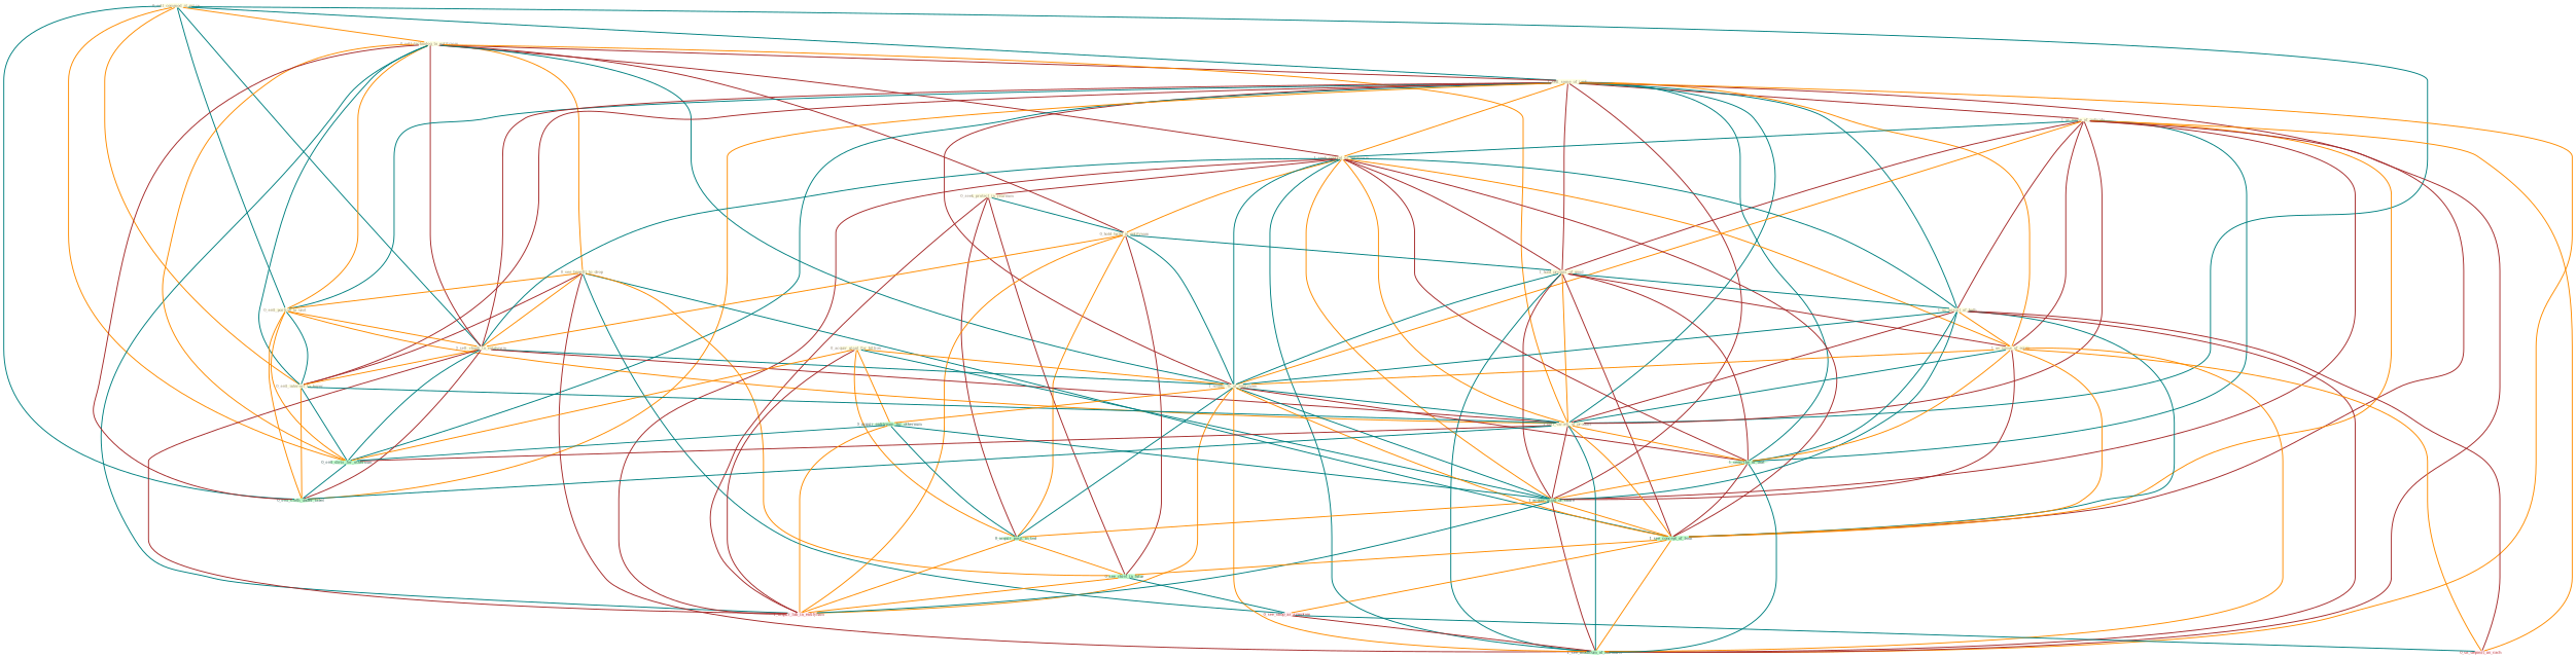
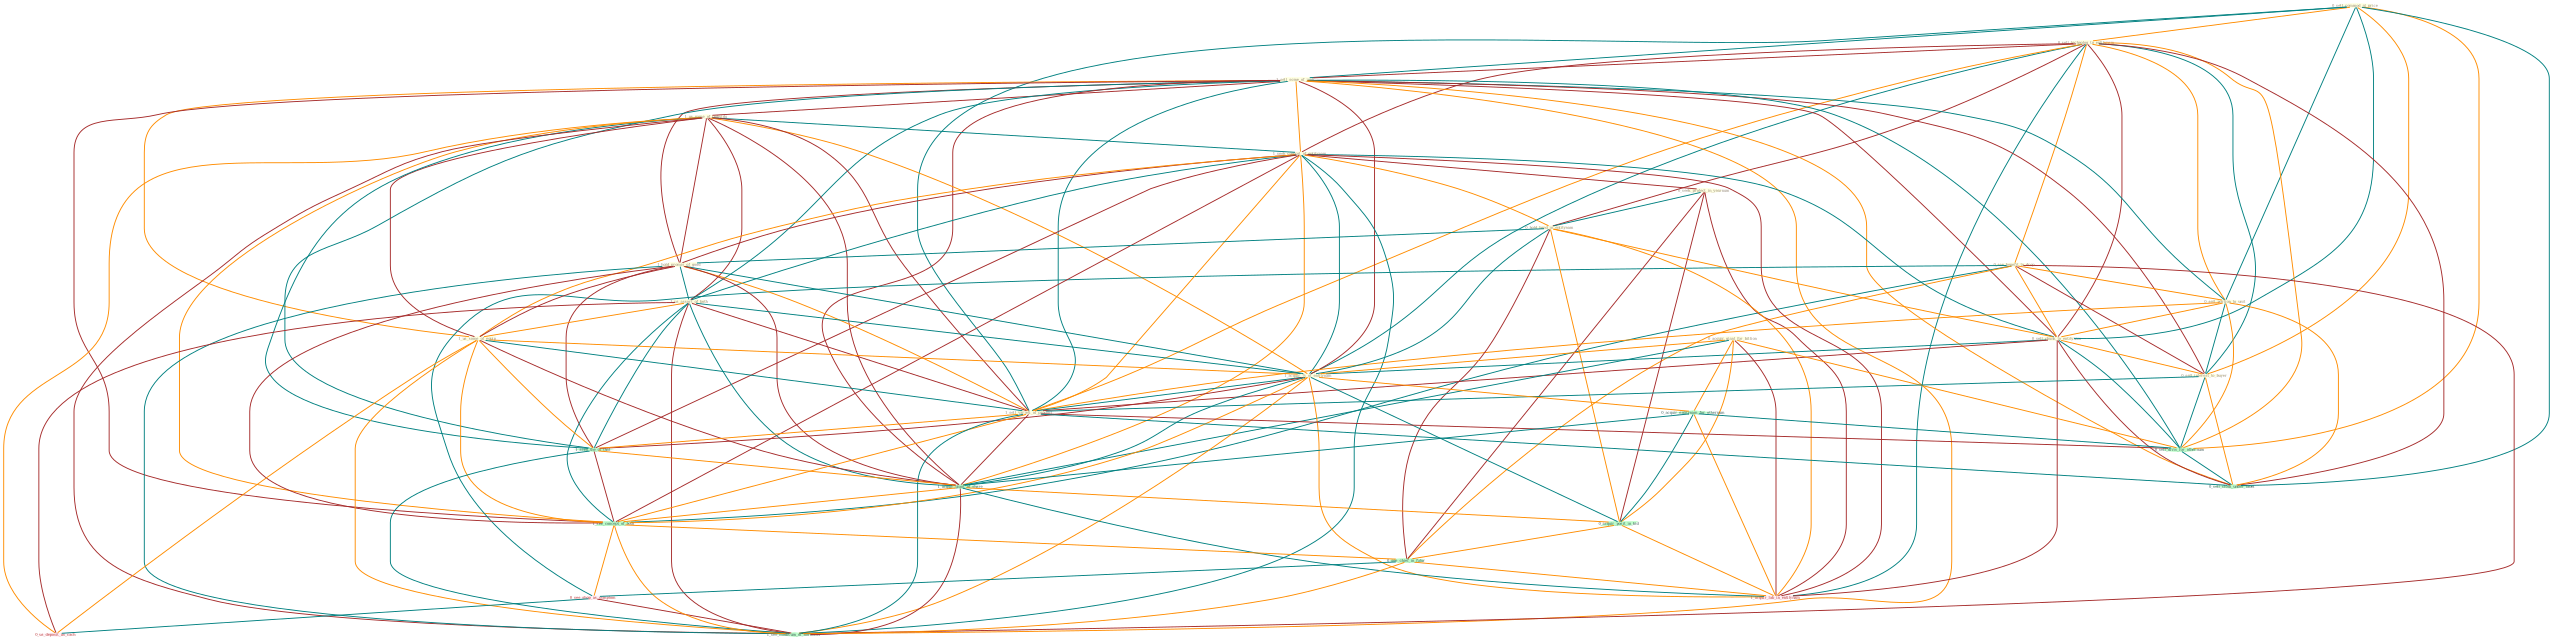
  graph {
    node [color="#ffffe0" fixedsize=true fontcolor="#8b7d6b" fontsize=4 shape=diamond style=filled]
    edge [color=darkorange w=1]
    "0_sell_commod_at_price " [height=.06 shape=ellipse width=.5]
    "0_sell_technolog_to_entitynam " [height=.06 shape=ellipse width=.5]
    "1_sell_some_of_junk " [height=.06 shape=parallelogram width=.5]
    "1_us_name_of_individu " [height=.06 width=.5]
    "0_see_benefit_to_drop " [height=.06 width=.5]
    "1_seek_control_of_entitynam " [height=.06 width=.5]
    "0_seek_protect_in_yearnum " [height=.06 shape=ellipse width=.5]
    "0_sell_portion_to_unit " [height=.06 width=.5]
    "0_hold_hand_in_entitynam " [height=.06 width=.5]
    "1_hold_promis_of_good " [height=.06 shape=parallelogram width=.5]
    "0_sell_chunk_to_entitynam " [height=.06 shape=ellipse width=.5]
    "0_acquir_giant_for_billion " [height=.06 shape=ellipse width=.5]
    "0_sell_interest_to_buyer " [height=.06 width=.5]
    n14 [height=.06 label="1_us_assort_of_both" shape=ellipse width=.5]
    "1_us_some_of_equip " [height=.06 shape=parallelogram width=.5]
    "1_acquir_%_of_entitynam " [height=.06 shape=parallelogram width=.5]
    "1_sell_varieti_of_product " [height=.06 shape=parallelogram width=.5]
    "0_see_shop_as_symptom " [color="#fff0f5" fontcolor="#b22222" height=.06 width=.5]
    "1_acquir_lab_in_entitynam " [color="#fff0f5" fontcolor="#b22222" height=.06 shape=parallelogram width=.5]
    "0_us_deposit_as_cach " [color="#fff0f5" fontcolor="#b22222" height=.06 width=.5]
    "0_sell_divis_for_othernum " [color="#BDFCC9" fontcolor="#2f4f4f" height=.06 shape=ellipse width=.5]
    "0_sell_cloth_under_label " [color="#BDFCC9" fontcolor="#2f4f4f" height=.06 width=.5]
    "1_seen_the_of_that " [color="#BDFCC9" fontcolor="#2f4f4f" height=.06 width=.5]
    n24 [color="#BDFCC9" fontcolor="#2f4f4f" height=.06 label="1_acquir_giant_of_share" width=.5]
    "1_see_concept_of_both " [color="#BDFCC9" fontcolor="#2f4f4f" height=.06 shape=parallelogram width=.5]
    "1_see_modicum_of_normalci " [color="#BDFCC9" fontcolor="#2f4f4f" height=.06 width=.5]
    "0_see_chief_in_futur " [color="#BDFCC9" fontcolor="#2f4f4f" height=.06 shape=ellipse width=.5]
-   "0_acquir_posit_in_bid " [color="#BDFCC9" fontcolor="#2f4f4f" height=.06 width=.5]
+   "0_acquir_posit_in_bid " [color="#BDFCC9" fontcolor="#2f4f4f" height=.06 shape=parallelogram width=.5]
    "0_acquir_entitynam_for_othernum " [color="#BDFCC9" fontcolor="#2f4f4f" height=.06 width=.5]
    subgraph sub_1 {
      "0_sell_commod_at_price "
      "0_sell_technolog_to_entitynam "
      "1_sell_some_of_junk "
      "1_us_name_of_individu "
      "0_see_benefit_to_drop "
      "1_seek_control_of_entitynam "
      "0_seek_protect_in_yearnum "
      "0_sell_portion_to_unit "
      "0_hold_hand_in_entitynam "
      "1_hold_promis_of_good "
      "0_sell_chunk_to_entitynam "
      "0_acquir_giant_for_billion "
      "0_sell_interest_to_buyer "
      n14
      "1_us_some_of_equip "
      "1_acquir_%_of_entitynam "
      "1_sell_varieti_of_product "
    }
    subgraph sub_2 {
      "0_see_shop_as_symptom "
      "1_acquir_lab_in_entitynam "
      "0_us_deposit_as_cach "
    }
    "0_sell_commod_at_price " -- "0_sell_technolog_to_entitynam "
    "0_sell_commod_at_price " -- "1_sell_some_of_junk " [color=teal]
    "0_sell_commod_at_price " -- "0_sell_portion_to_unit " [color=teal]
    "0_sell_commod_at_price " -- "0_sell_chunk_to_entitynam " [color=teal]
    "0_sell_commod_at_price " -- "0_sell_interest_to_buyer "
    "0_sell_commod_at_price " -- "1_sell_varieti_of_product " [color=teal]
    "0_sell_commod_at_price " -- "0_sell_divis_for_othernum "
    "0_sell_commod_at_price " -- "0_sell_cloth_under_label " [color=teal]
    "0_sell_technolog_to_entitynam " -- "1_sell_some_of_junk " [color=brown]
    "0_sell_technolog_to_entitynam " -- "0_see_benefit_to_drop "
    "0_sell_technolog_to_entitynam " -- "1_seek_control_of_entitynam " [color=brown]
    "0_sell_technolog_to_entitynam " -- "0_sell_portion_to_unit " [w=2]
    "0_sell_technolog_to_entitynam " -- "0_hold_hand_in_entitynam " [color=brown]
    "0_sell_technolog_to_entitynam " -- "0_sell_chunk_to_entitynam " [color=brown w=3]
    "0_sell_technolog_to_entitynam " -- "0_sell_interest_to_buyer " [color=teal w=2]
    "0_sell_technolog_to_entitynam " -- "1_acquir_%_of_entitynam " [color=teal]
    "0_sell_technolog_to_entitynam " -- "1_sell_varieti_of_product "
    "0_sell_technolog_to_entitynam " -- "1_acquir_lab_in_entitynam " [color=teal]
    "0_sell_technolog_to_entitynam " -- "0_sell_divis_for_othernum "
    "0_sell_technolog_to_entitynam " -- "0_sell_cloth_under_label " [color=brown]
    "1_sell_some_of_junk " -- "1_us_name_of_individu " [color=brown]
    "1_sell_some_of_junk " -- "1_seek_control_of_entitynam "
    "1_sell_some_of_junk " -- "0_sell_portion_to_unit " [color=teal]
    "1_sell_some_of_junk " -- "1_hold_promis_of_good " [color=brown]
    "1_sell_some_of_junk " -- "0_sell_chunk_to_entitynam " [color=brown]
    "1_sell_some_of_junk " -- "0_sell_interest_to_buyer " [color=brown]
    "1_sell_some_of_junk " -- n14 [color=teal]
    "1_sell_some_of_junk " -- "1_us_some_of_equip " [w=2]
    "1_sell_some_of_junk " -- "1_acquir_%_of_entitynam " [color=brown]
    "1_sell_some_of_junk " -- "1_sell_varieti_of_product " [color=teal w=2]
    "1_sell_some_of_junk " -- "0_sell_divis_for_othernum " [color=teal]
    "1_sell_some_of_junk " -- "0_sell_cloth_under_label "
    "1_sell_some_of_junk " -- "1_seen_the_of_that " [color=teal]
    "1_sell_some_of_junk " -- n24 [color=brown]
    "1_sell_some_of_junk " -- "1_see_concept_of_both " [color=brown]
    "1_sell_some_of_junk " -- "1_see_modicum_of_normalci "
    "1_us_name_of_individu " -- "1_seek_control_of_entitynam " [color=teal]
    "1_us_name_of_individu " -- "1_hold_promis_of_good " [color=brown]
    "1_us_name_of_individu " -- n14 [color=brown w=2]
    "1_us_name_of_individu " -- "1_us_some_of_equip " [color=brown w=2]
    "1_us_name_of_individu " -- "1_acquir_%_of_entitynam "
    "1_us_name_of_individu " -- "1_sell_varieti_of_product " [color=brown]
    "1_us_name_of_individu " -- "0_us_deposit_as_cach "
    "1_us_name_of_individu " -- "1_seen_the_of_that " [color=teal]
    "1_us_name_of_individu " -- n24 [color=brown]
    "1_us_name_of_individu " -- "1_see_concept_of_both "
    "1_us_name_of_individu " -- "1_see_modicum_of_normalci " [color=brown]
    "0_see_benefit_to_drop " -- "0_sell_portion_to_unit "
    "0_see_benefit_to_drop " -- "0_sell_chunk_to_entitynam "
    "0_see_benefit_to_drop " -- "0_sell_interest_to_buyer " [color=brown]
    "0_see_benefit_to_drop " -- "0_see_shop_as_symptom " [color=teal]
    "0_see_benefit_to_drop " -- "1_see_concept_of_both " [color=teal]
    "0_see_benefit_to_drop " -- "1_see_modicum_of_normalci " [color=brown]
    "0_see_benefit_to_drop " -- "0_see_chief_in_futur "
    "1_seek_control_of_entitynam " -- "0_seek_protect_in_yearnum " [color=brown]
    "1_seek_control_of_entitynam " -- "0_hold_hand_in_entitynam "
    "1_seek_control_of_entitynam " -- "1_hold_promis_of_good " [color=brown]
    "1_seek_control_of_entitynam " -- "0_sell_chunk_to_entitynam " [color=teal]
    "1_seek_control_of_entitynam " -- n14 [color=teal]
    "1_seek_control_of_entitynam " -- "1_us_some_of_equip "
    "1_seek_control_of_entitynam " -- "1_acquir_%_of_entitynam " [color=teal w=2]
    "1_seek_control_of_entitynam " -- "1_sell_varieti_of_product "
    "1_seek_control_of_entitynam " -- "1_acquir_lab_in_entitynam " [color=brown]
    "1_seek_control_of_entitynam " -- "1_seen_the_of_that " [color=brown]
    "1_seek_control_of_entitynam " -- n24
    "1_seek_control_of_entitynam " -- "1_see_concept_of_both " [color=brown]
    "1_seek_control_of_entitynam " -- "1_see_modicum_of_normalci " [color=teal]
    "0_seek_protect_in_yearnum " -- "0_hold_hand_in_entitynam " [color=teal]
    "0_seek_protect_in_yearnum " -- "1_acquir_lab_in_entitynam " [color=brown]
    "0_seek_protect_in_yearnum " -- "0_see_chief_in_futur " [color=brown]
    "0_seek_protect_in_yearnum " -- "0_acquir_posit_in_bid " [color=brown]
    "0_sell_portion_to_unit " -- "0_sell_chunk_to_entitynam " [w=2]
    "0_sell_portion_to_unit " -- "0_sell_interest_to_buyer " [color=teal w=2]
    "0_sell_portion_to_unit " -- "1_sell_varieti_of_product "
    "0_sell_portion_to_unit " -- "0_sell_divis_for_othernum "
    "0_sell_portion_to_unit " -- "0_sell_cloth_under_label "
    "0_hold_hand_in_entitynam " -- "1_hold_promis_of_good " [color=teal]
    "0_hold_hand_in_entitynam " -- "0_sell_chunk_to_entitynam "
    "0_hold_hand_in_entitynam " -- "1_acquir_%_of_entitynam " [color=teal]
    "0_hold_hand_in_entitynam " -- "1_acquir_lab_in_entitynam " [w=2]
    "0_hold_hand_in_entitynam " -- "0_see_chief_in_futur " [color=brown]
    "0_hold_hand_in_entitynam " -- "0_acquir_posit_in_bid "
    "1_hold_promis_of_good " -- n14 [color=teal]
    "1_hold_promis_of_good " -- "1_us_some_of_equip " [color=brown]
    "1_hold_promis_of_good " -- "1_acquir_%_of_entitynam " [color=teal]
    "1_hold_promis_of_good " -- "1_sell_varieti_of_product "
    "1_hold_promis_of_good " -- "1_seen_the_of_that " [color=brown]
    "1_hold_promis_of_good " -- n24 [color=brown]
    "1_hold_promis_of_good " -- "1_see_concept_of_both " [color=brown]
    "1_hold_promis_of_good " -- "1_see_modicum_of_normalci " [color=teal]
    "0_sell_chunk_to_entitynam " -- "0_sell_interest_to_buyer " [w=2]
    "0_sell_chunk_to_entitynam " -- "1_acquir_%_of_entitynam " [color=teal]
    "0_sell_chunk_to_entitynam " -- "1_sell_varieti_of_product " [color=brown]
    "0_sell_chunk_to_entitynam " -- "1_acquir_lab_in_entitynam " [color=brown]
    "0_sell_chunk_to_entitynam " -- "0_sell_divis_for_othernum " [color=teal]
    "0_sell_chunk_to_entitynam " -- "0_sell_cloth_under_label " [color=brown]
    "0_acquir_giant_for_billion " -- "1_acquir_%_of_entitynam "
    "0_acquir_giant_for_billion " -- "1_acquir_lab_in_entitynam " [color=brown]
    "0_acquir_giant_for_billion " -- "0_sell_divis_for_othernum "
    "0_acquir_giant_for_billion " -- n24 [color=teal]
    "0_acquir_giant_for_billion " -- "0_acquir_posit_in_bid "
    "0_acquir_giant_for_billion " -- "0_acquir_entitynam_for_othernum " [w=2]
    "0_sell_interest_to_buyer " -- "1_sell_varieti_of_product " [color=teal]
    "0_sell_interest_to_buyer " -- "0_sell_divis_for_othernum " [color=teal]
    "0_sell_interest_to_buyer " -- "0_sell_cloth_under_label "
    n14 -- "1_us_some_of_equip " [w=2]
    n14 -- "1_acquir_%_of_entitynam " [color=teal]
    n14 -- "1_sell_varieti_of_product " [color=brown]
    n14 -- "0_us_deposit_as_cach " [color=brown]
    n14 -- "1_seen_the_of_that " [color=teal]
    n14 -- n24 [color=teal]
    n14 -- "1_see_concept_of_both " [color=teal]
    n14 -- "1_see_modicum_of_normalci " [color=brown]
    "1_us_some_of_equip " -- "1_acquir_%_of_entitynam "
    "1_us_some_of_equip " -- "1_sell_varieti_of_product " [color=teal]
    "1_us_some_of_equip " -- "0_us_deposit_as_cach "
    "1_us_some_of_equip " -- "1_seen_the_of_that "
    "1_us_some_of_equip " -- n24 [color=brown]
    "1_us_some_of_equip " -- "1_see_concept_of_both "
    "1_us_some_of_equip " -- "1_see_modicum_of_normalci "
    "1_acquir_%_of_entitynam " -- "1_sell_varieti_of_product " [color=teal]
    "1_acquir_%_of_entitynam " -- "1_acquir_lab_in_entitynam " [w=2]
    "1_acquir_%_of_entitynam " -- "1_seen_the_of_that " [color=brown]
    "1_acquir_%_of_entitynam " -- n24 [color=teal w=2]
    "1_acquir_%_of_entitynam " -- "1_see_concept_of_both "
    "1_acquir_%_of_entitynam " -- "1_see_modicum_of_normalci "
    "1_acquir_%_of_entitynam " -- "0_acquir_posit_in_bid " [color=teal]
    "1_acquir_%_of_entitynam " -- "0_acquir_entitynam_for_othernum "
    "1_sell_varieti_of_product " -- "0_sell_divis_for_othernum " [color=brown]
    "1_sell_varieti_of_product " -- "0_sell_cloth_under_label " [color=teal]
    "1_sell_varieti_of_product " -- "1_seen_the_of_that "
    "1_sell_varieti_of_product " -- n24 [color=brown]
    "1_sell_varieti_of_product " -- "1_see_concept_of_both "
    "1_sell_varieti_of_product " -- "1_see_modicum_of_normalci " [color=teal]
    "0_see_shop_as_symptom " -- "0_us_deposit_as_cach " [color=teal]
    "0_see_shop_as_symptom " -- "1_see_modicum_of_normalci " [color=brown]
    "0_sell_divis_for_othernum " -- "0_sell_cloth_under_label " [color=teal]
    "1_seen_the_of_that " -- n24
    "1_seen_the_of_that " -- "1_see_concept_of_both " [color=brown]
    "1_seen_the_of_that " -- "1_see_modicum_of_normalci " [color=teal]
    n24 -- "1_acquir_lab_in_entitynam " [color=teal]
    n24 -- "1_see_concept_of_both "
    n24 -- "1_see_modicum_of_normalci " [color=brown]
    n24 -- "0_acquir_posit_in_bid "
    "1_see_concept_of_both " -- "0_see_shop_as_symptom "
    "1_see_concept_of_both " -- "1_see_modicum_of_normalci " [w=2]
    "1_see_concept_of_both " -- "0_see_chief_in_futur "
    "0_see_chief_in_futur " -- "0_see_shop_as_symptom " [color=teal]
    "0_see_chief_in_futur " -- "1_acquir_lab_in_entitynam "
+   "0_see_chief_in_futur " -- "1_see_modicum_of_normalci "
    "0_acquir_posit_in_bid " -- "1_acquir_lab_in_entitynam " [w=2]
    "0_acquir_posit_in_bid " -- "0_see_chief_in_futur "
    "0_acquir_entitynam_for_othernum " -- "1_acquir_lab_in_entitynam "
    "0_acquir_entitynam_for_othernum " -- "0_sell_divis_for_othernum " [color=teal w=2]
    "0_acquir_entitynam_for_othernum " -- n24 [color=teal]
    "0_acquir_entitynam_for_othernum " -- "0_acquir_posit_in_bid " [color=teal]
  }
